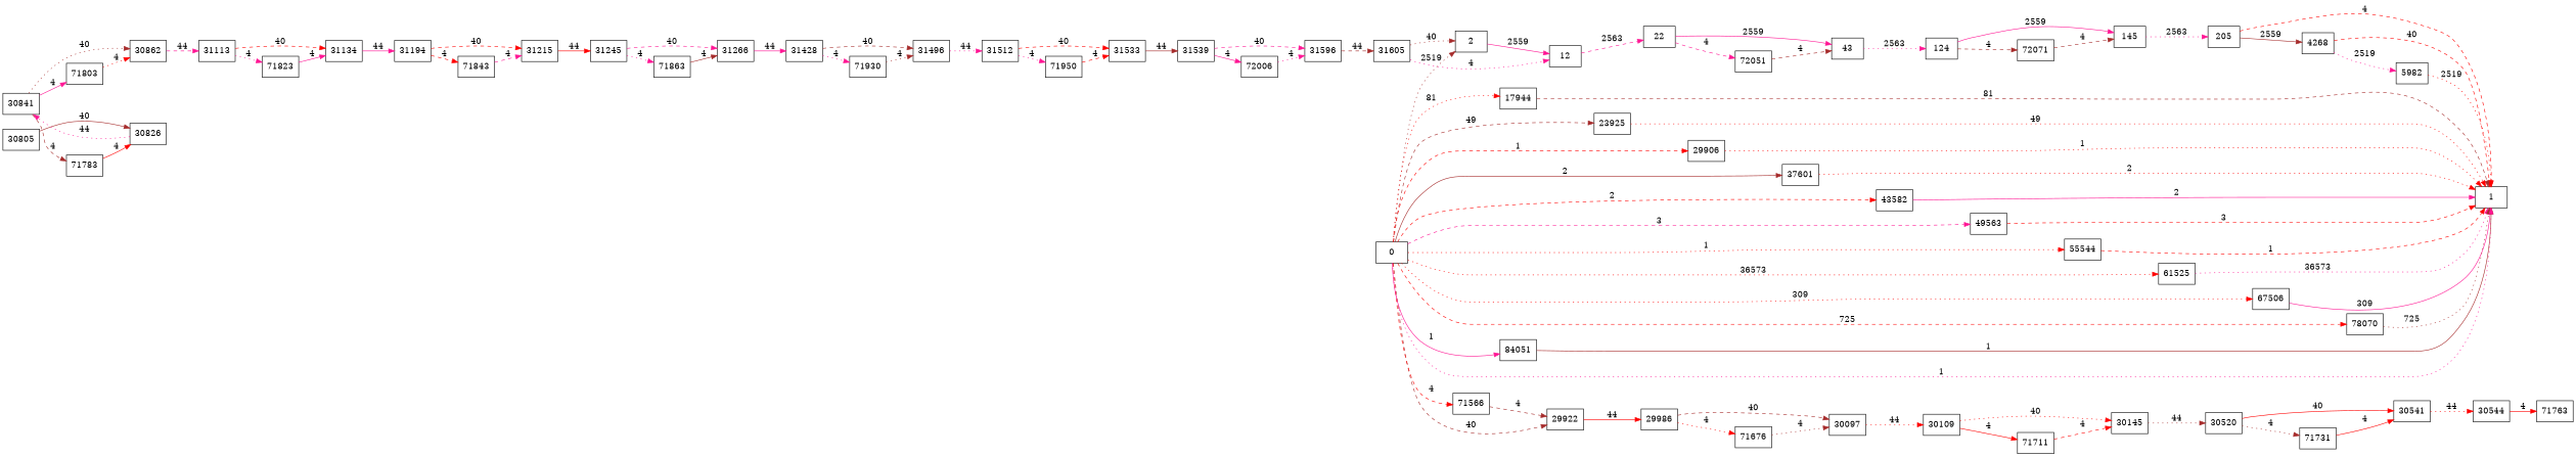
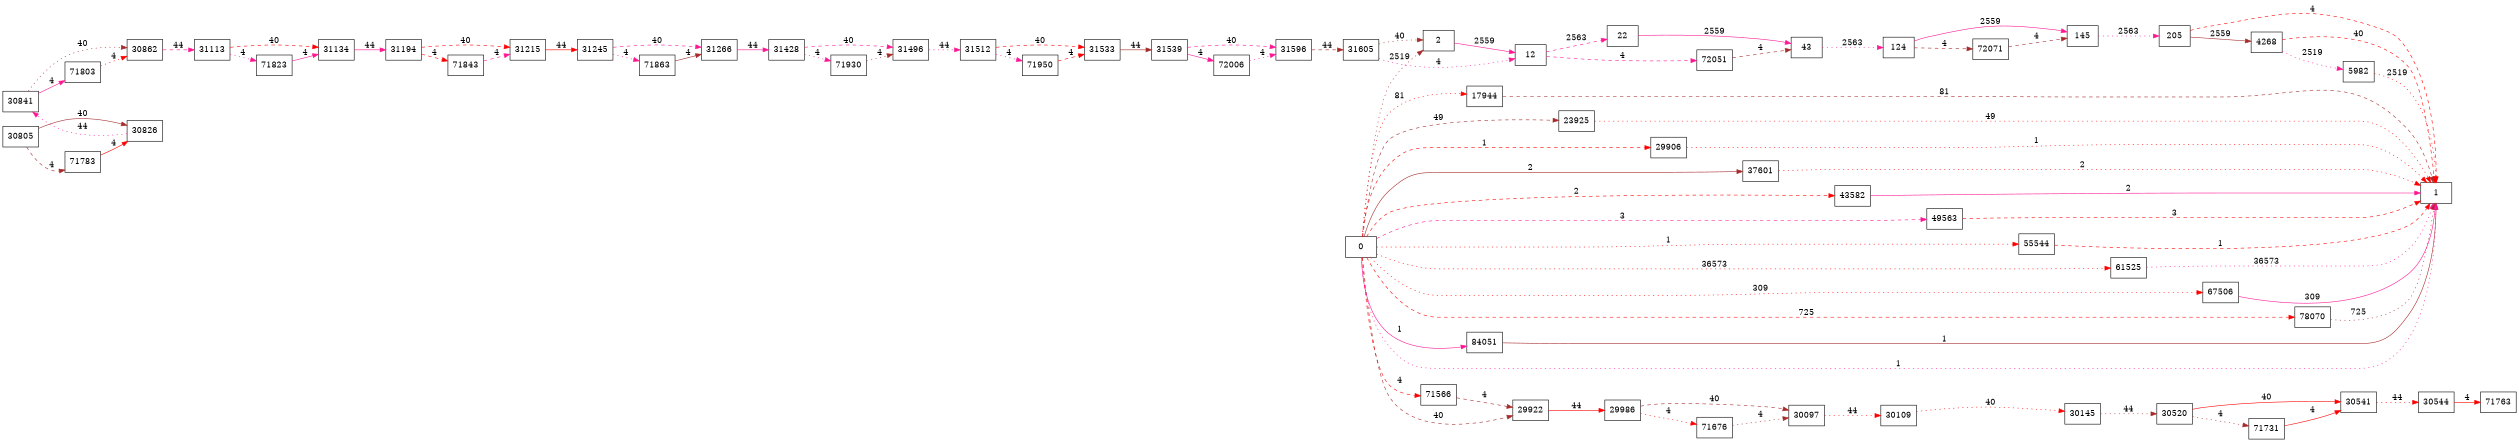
  digraph {
    rankdir=LR
    node [shape=rectangle]
    edge [color=red style=dotted]
    2
    12
    22
    43
    72051
    124
    145
    72071
    205
    4268
    1
    5982
    17944
    23925
    29906
    29922
    29986
    30097
    71676
    30109
    30145
-   71711
    30520
    30541
    71731
    30544
    71763
    30805
    30826
    71783
    30841
    30862
    71803
    31113
    31134
    71823
    31194
    31215
    71843
    31245
    31266
    71863
    31428
    31496
    71930
    31512
    31533
    71950
    31539
    31596
    72006
    31605
    37601
    43582
    49563
    55544
    61525
    67506
    71566
    78070
    84051
    0
    2 -> 12 [color=deeppink label=2559 style=solid]
    12 -> 22 [color=deeppink label=2563 style=dashed]
    22 -> 43 [color=deeppink label=2559 style=solid]
-   22 -> 72051 [color=deeppink label=4 style=dashed]
+   12 -> 72051 [color=deeppink label=4 style=dashed]
    43 -> 124 [color=deeppink label=2563]
    72051 -> 43 [color=brown label=4 style=dashed]
    124 -> 145 [color=deeppink label=2559 style=solid]
    124 -> 72071 [color=brown label=4 style=dashed]
    145 -> 205 [color=deeppink label=2563]
    72071 -> 145 [color=brown label=4 style=dashed]
    205 -> 4268 [color=brown label=2559 style=solid]
    205 -> 1 [label=4 style=dashed]
    4268 -> 1 [label=40 style=dashed]
    4268 -> 5982 [color=deeppink label=2519]
    5982 -> 1 [label=2519]
    17944 -> 1 [color=brown label=81 style=dashed]
    23925 -> 1 [label=49]
    29906 -> 1 [label=1]
    29922 -> 29986 [label=44 style=solid]
    29986 -> 30097 [color=brown label=40 style=dashed]
    29986 -> 71676 [label=4]
    30097 -> 30109 [label=44]
    71676 -> 30097 [color=brown label=4]
    30109 -> 30145 [label=40]
-   30109 -> 71711 [label=4 style=solid]
    30145 -> 30520 [color=brown label=44]
-   71711 -> 30145 [label=4 style=dashed]
    30520 -> 30541 [label=40 style=solid]
    30520 -> 71731 [color=brown label=4]
    30541 -> 30544 [label=44]
    71731 -> 30541 [label=4 style=solid]
    30544 -> 71763 [label=4 style=solid]
    30805 -> 30826 [color=brown label=40 style=solid]
-   30841 -> 71783 [color=brown label=4 style=dashed]
+   30805 -> 71783 [color=brown label=4 style=dashed]
    30826 -> 30841 [color=deeppink label=44]
    71783 -> 30826 [label=4 style=solid]
    30841 -> 30862 [color=brown label=40]
    30841 -> 71803 [color=deeppink label=4 style=solid]
    30862 -> 31113 [color=deeppink label=44 style=dashed]
    71803 -> 30862 [label=4]
    31113 -> 31134 [label=40 style=dashed]
    31113 -> 71823 [color=deeppink label=4]
    31134 -> 31194 [color=deeppink label=44 style=solid]
    71823 -> 31134 [color=deeppink label=4 style=solid]
    31194 -> 31215 [label=40 style=dashed]
    31194 -> 71843 [label=4 style=dashed]
    31215 -> 31245 [label=44 style=solid]
    71843 -> 31215 [color=deeppink label=4 style=dashed]
    31245 -> 31266 [color=deeppink label=40 style=dashed]
    31245 -> 71863 [color=deeppink label=4]
    31266 -> 31428 [color=deeppink label=44 style=solid]
    71863 -> 31266 [color=brown label=4 style=solid]
-   31428 -> 31496 [color=brown label=40 style=dashed]
+   31428 -> 31496 [color=deeppink label=40 style=dashed]
    31428 -> 71930 [color=deeppink label=4]
    31496 -> 31512 [color=deeppink label=44]
    71930 -> 31496 [color=brown label=4]
    31512 -> 31533 [label=40 style=dashed]
    31512 -> 71950 [color=deeppink label=4]
    31533 -> 31539 [color=brown label=44 style=solid]
    71950 -> 31533 [label=4 style=dashed]
    31539 -> 31596 [color=deeppink label=40 style=dashed]
    31539 -> 72006 [color=deeppink label=4 style=solid]
    31596 -> 31605 [color=brown label=44 style=dashed]
    72006 -> 31596 [color=deeppink label=4]
    31605 -> 2 [color=brown label=40]
    31605 -> 12 [color=deeppink label=4]
    37601 -> 1 [label=2]
    43582 -> 1 [color=deeppink label=2 style=solid]
    49563 -> 1 [label=3 style=dashed]
    55544 -> 1 [label=1 style=dashed]
    61525 -> 1 [color=deeppink label=36573]
    67506 -> 1 [color=deeppink label=309 style=solid]
    71566 -> 29922 [color=brown label=4 style=dashed]
    78070 -> 1 [color=brown label=725]
    84051 -> 1 [color=brown label=1 style=solid]
    0 -> 2 [color=brown label=2519]
    0 -> 1 [color=deeppink label=1]
    0 -> 17944 [label=81]
    0 -> 23925 [color=brown label=49 style=dashed]
    0 -> 29906 [label=1 style=dashed]
    0 -> 29922 [color=brown label=40 style=dashed]
    0 -> 37601 [color=brown label=2 style=solid]
    0 -> 43582 [label=2 style=dashed]
    0 -> 49563 [color=deeppink label=3 style=dashed]
    0 -> 55544 [label=1]
    0 -> 61525 [label=36573]
    0 -> 67506 [label=309]
    0 -> 71566 [label=4 style=dashed]
    0 -> 78070 [label=725 style=dashed]
    0 -> 84051 [color=deeppink label=1 style=solid]
  }
